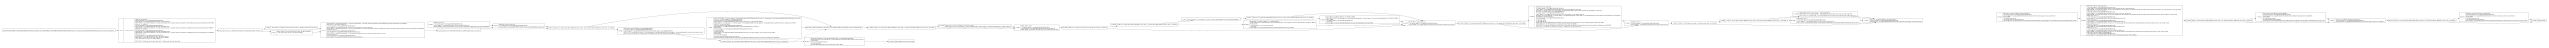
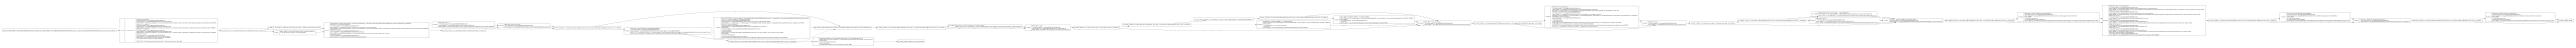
  digraph {
    fontname="Roboto Condensed"
    rankdir=LR
    node [fontname="Roboto Condensed" shape=record]
    edge [fontname="Roboto Condensed"]
    n1 [label="{0\:\ 0x0000|MTH_ENTER_BLOCK\l|0x0000: IGET  (r0 I:boolean) = \l  (r5 I:android.support.v7.view.SupportMenuInflater$MenuState)\l android.support.v7.view.SupportMenuInflater.MenuState.itemChecked boolean \l0x0002: INVOKE  (r0 I:android.view.MenuItem) = (r6 I:android.view.MenuItem), (r0 I:boolean) android.view.MenuItem.setChecked(boolean):android.view.MenuItem type: INTERFACE \l0x0006: IGET  (r1 I:boolean) = \l  (r5 I:android.support.v7.view.SupportMenuInflater$MenuState)\l android.support.v7.view.SupportMenuInflater.MenuState.itemVisible boolean \l0x0008: INVOKE  (r0 I:android.view.MenuItem) = (r0 I:android.view.MenuItem), (r1 I:boolean) android.view.MenuItem.setVisible(boolean):android.view.MenuItem type: INTERFACE \l0x000c: IGET  (r1 I:boolean) = \l  (r5 I:android.support.v7.view.SupportMenuInflater$MenuState)\l android.support.v7.view.SupportMenuInflater.MenuState.itemEnabled boolean \l0x000e: INVOKE  (r0 I:android.view.MenuItem) = (r0 I:android.view.MenuItem), (r1 I:boolean) android.view.MenuItem.setEnabled(boolean):android.view.MenuItem type: INTERFACE \l0x0012: IGET  (r1 I:int) = \l  (r5 I:android.support.v7.view.SupportMenuInflater$MenuState)\l android.support.v7.view.SupportMenuInflater.MenuState.itemCheckable int \l0x0014: CONST  (r2 I:?[int, float, boolean, short, byte, char, OBJECT, ARRAY]) = \l  (0 ?[int, float, boolean, short, byte, char, OBJECT, ARRAY])\l \l0x0015: CONST  (r3 I:?[boolean, int, float, short, byte, char]) = (1 ?[boolean, int, float, short, byte, char]) \l}"]
    n2 [label="{1\:\ 0x0016|0x0016: IF  (r1 I:?[int, byte, short, char]) \< (r3 I:?[int, byte, short, char])  \-\> B:3:0x001a \l}"]
    n3 [label="{2\:\ 0x0018|0x0018: CONST  (r1 I:?[boolean, int, float, short, byte, char]) = (1 ?[boolean, int, float, short, byte, char]) \l}"]
    n4 [label="{3\:\ 0x001a|0x001a: CONST  (r1 I:?[int, float, boolean, short, byte, char, OBJECT, ARRAY]) = \l  (0 ?[int, float, boolean, short, byte, char, OBJECT, ARRAY])\l \l}"]
    n5 [label="{4\:\ 0x001b|0x001b: INVOKE  (r0 I:android.view.MenuItem) = (r0 I:android.view.MenuItem), (r1 I:boolean) android.view.MenuItem.setCheckable(boolean):android.view.MenuItem type: INTERFACE \l0x001f: IGET  (r1 I:java.lang.CharSequence) = \l  (r5 I:android.support.v7.view.SupportMenuInflater$MenuState)\l android.support.v7.view.SupportMenuInflater.MenuState.itemTitleCondensed java.lang.CharSequence \l0x0021: INVOKE  (r0 I:android.view.MenuItem) = (r0 I:android.view.MenuItem), (r1 I:java.lang.CharSequence) android.view.MenuItem.setTitleCondensed(java.lang.CharSequence):android.view.MenuItem type: INTERFACE \l0x0025: IGET  (r1 I:int) = \l  (r5 I:android.support.v7.view.SupportMenuInflater$MenuState)\l android.support.v7.view.SupportMenuInflater.MenuState.itemIconResId int \l0x0027: INVOKE  (r0 I:android.view.MenuItem), (r1 I:int) android.view.MenuItem.setIcon(int):android.view.MenuItem type: INTERFACE \l0x002a: IGET  (r0 I:int) = \l  (r5 I:android.support.v7.view.SupportMenuInflater$MenuState)\l android.support.v7.view.SupportMenuInflater.MenuState.itemShowAsAction int \l}"]
    n6 [label="{5\:\ 0x002c|0x002c: IF  (r0 I:?[int, byte, short, char]) \< (0 ?[int, byte, short, char])  \-\> B:7:0x0033 \l}"]
    n7 [label="{7\:\ 0x0033|0x0033: IGET  (r0 I:java.lang.String) = \l  (r5 I:android.support.v7.view.SupportMenuInflater$MenuState)\l android.support.v7.view.SupportMenuInflater.MenuState.itemListenerMethodName java.lang.String \l}"]
    n8 [label="{8\:\ 0x0035|0x0035: IF  (r0 I:?[int, boolean, OBJECT, ARRAY, byte, short, char]) == (0 ?[int, boolean, OBJECT, ARRAY, byte, short, char])  \-\> B:14:0x005a \l}"]
    n9 [label="{6\:\ 0x002e|0x002e: IGET  (r0 I:int) = \l  (r5 I:android.support.v7.view.SupportMenuInflater$MenuState)\l android.support.v7.view.SupportMenuInflater.MenuState.itemShowAsAction int \l0x0030: INVOKE  (r6 I:android.view.MenuItem), (r0 I:int) android.view.MenuItem.setShowAsAction(int):void type: INTERFACE \l}"]
    n10 [label="{9\:\ 0x0037|0x0037: IGET  (r0 I:android.support.v7.view.SupportMenuInflater) = \l  (r5 I:android.support.v7.view.SupportMenuInflater$MenuState)\l android.support.v7.view.SupportMenuInflater.MenuState.this$0 android.support.v7.view.SupportMenuInflater \l0x0039: IGET  (r0 I:android.content.Context) = (r0 I:android.support.v7.view.SupportMenuInflater) android.support.v7.view.SupportMenuInflater.mContext android.content.Context \l0x003b: INVOKE  (r0 I:boolean) = (r0 I:android.content.Context) android.content.Context.isRestricted():boolean type: VIRTUAL \l}"]
    n11 [label="{14\:\ 0x005a|0x005a: INSTANCE_OF  (r0 I:boolean) = (r6 I:?[OBJECT, ARRAY]) android.support.v7.view.menu.MenuItemImpl \l}"]
    n12 [label="{10\:\ 0x003f|0x003f: IF  (r0 I:?[int, boolean, OBJECT, ARRAY, byte, short, char]) != (0 ?[int, boolean, OBJECT, ARRAY, byte, short, char])  \-\> B:12:0x0052 \l}"]
    n13 [label="{15\:\ 0x005c|0x005c: IF  (r0 I:?[int, boolean, OBJECT, ARRAY, byte, short, char]) == (0 ?[int, boolean, OBJECT, ARRAY, byte, short, char])  \-\> B:17:0x0061 \l}"]
    n14 [label="{12\:\ 0x0052|0x0052: NEW_INSTANCE  (r6 I:java.lang.IllegalStateException) =  java.lang.IllegalStateException \l0x0054: CONST_STR  (r0 I:java.lang.String) =  \"The android:onClick attribute cannot be used within a restricted context\" \l0x0056: INVOKE  \l  (r6 I:java.lang.IllegalStateException)\l  (r0 I:java.lang.String)\l java.lang.IllegalStateException.\<init\>(java.lang.String):void type: DIRECT \l}"]
    n15 [label="{11\:\ 0x0041|0x0041: NEW_INSTANCE  (r0 I:android.support.v7.view.SupportMenuInflater$InflatedOnMenuItemClickListener) =  android.support.v7.view.SupportMenuInflater$InflatedOnMenuItemClickListener \l0x0043: IGET  (r1 I:android.support.v7.view.SupportMenuInflater) = \l  (r5 I:android.support.v7.view.SupportMenuInflater$MenuState)\l android.support.v7.view.SupportMenuInflater.MenuState.this$0 android.support.v7.view.SupportMenuInflater \l0x0045: INVOKE  (r1 I:java.lang.Object) = (r1 I:android.support.v7.view.SupportMenuInflater) android.support.v7.view.SupportMenuInflater.getRealOwner():java.lang.Object type: VIRTUAL \l0x0049: IGET  (r4 I:java.lang.String) = \l  (r5 I:android.support.v7.view.SupportMenuInflater$MenuState)\l android.support.v7.view.SupportMenuInflater.MenuState.itemListenerMethodName java.lang.String \l0x004b: INVOKE  \l  (r0 I:android.support.v7.view.SupportMenuInflater$InflatedOnMenuItemClickListener)\l  (r1 I:java.lang.Object)\l  (r4 I:java.lang.String)\l android.support.v7.view.SupportMenuInflater.InflatedOnMenuItemClickListener.\<init\>(java.lang.Object, java.lang.String):void type: DIRECT \l0x004e: INVOKE  \l  (r6 I:android.view.MenuItem)\l  (r0 I:android.view.MenuItem$OnMenuItemClickListener)\l android.view.MenuItem.setOnMenuItemClickListener(android.view.MenuItem$OnMenuItemClickListener):android.view.MenuItem type: INTERFACE \l}"]
    n16 [label="{13\:\ 0x0059|0x0059: THROW  (r6 I:java.lang.Throwable) \l}"]
    n17 [label="{16\:\ 0x005e|0x005e: MOVE  (r1 I:?[OBJECT, ARRAY]) = (r6 I:?[OBJECT, ARRAY]) \l0x005f: CHECK_CAST  (r1 I:android.support.v7.view.menu.MenuItemImpl) = (android.support.v7.view.menu.MenuItemImpl) (r1 I:?[OBJECT, ARRAY]) \l}"]
    n18 [label="{17\:\ 0x0061|0x0061: IGET  (r1 I:int) = \l  (r5 I:android.support.v7.view.SupportMenuInflater$MenuState)\l android.support.v7.view.SupportMenuInflater.MenuState.itemCheckable int \l0x0063: CONST  (r4 I:?[int, float, short, byte, char]) = (2 ?[int, float, short, byte, char]) \l}"]
    n19 [label="{18\:\ 0x0064|0x0064: IF  (r1 I:?[int, byte, short, char]) \< (r4 I:?[int, byte, short, char])  \-\> B:24:0x0079 \l}"]
    n20 [label="{19\:\ 0x0066|0x0066: IF  (r0 I:?[int, boolean, OBJECT, ARRAY, byte, short, char]) == (0 ?[int, boolean, OBJECT, ARRAY, byte, short, char])  \-\> B:21:0x006f \l}"]
    n21 [label="{24\:\ 0x0079|0x0079: IGET  (r0 I:java.lang.String) = \l  (r5 I:android.support.v7.view.SupportMenuInflater$MenuState)\l android.support.v7.view.SupportMenuInflater.MenuState.itemActionViewClassName java.lang.String \l}"]
    n22 [label="{20\:\ 0x0068|0x0068: MOVE  (r0 I:?[OBJECT, ARRAY]) = (r6 I:?[OBJECT, ARRAY]) \l0x0069: CHECK_CAST  (r0 I:android.support.v7.view.menu.MenuItemImpl) = (android.support.v7.view.menu.MenuItemImpl) (r0 I:?[OBJECT, ARRAY]) \l0x006b: INVOKE  \l  (r0 I:android.support.v7.view.menu.MenuItemImpl)\l  (r3 I:boolean)\l android.support.v7.view.menu.MenuItemImpl.setExclusiveCheckable(boolean):void type: VIRTUAL \l}"]
    n23 [label="{21\:\ 0x006f|0x006f: INSTANCE_OF  (r0 I:boolean) = (r6 I:?[OBJECT, ARRAY]) android.support.v7.view.menu.MenuItemWrapperICS \l}"]
    n24 [label="{25\:\ 0x007b|0x007b: IF  (r0 I:?[int, boolean, OBJECT, ARRAY, byte, short, char]) == (0 ?[int, boolean, OBJECT, ARRAY, byte, short, char])  \-\> B:27:0x008f \l}"]
    n25 [label="{22\:\ 0x0071|0x0071: IF  (r0 I:?[int, boolean, OBJECT, ARRAY, byte, short, char]) == (0 ?[int, boolean, OBJECT, ARRAY, byte, short, char])  \-\> B:24:0x0079 \l}"]
    n26 [label="{23\:\ 0x0073|0x0073: MOVE  (r0 I:?[OBJECT, ARRAY]) = (r6 I:?[OBJECT, ARRAY]) \l0x0074: CHECK_CAST  (r0 I:android.support.v7.view.menu.MenuItemWrapperICS) = (android.support.v7.view.menu.MenuItemWrapperICS) (r0 I:?[OBJECT, ARRAY]) \l0x0076: INVOKE  \l  (r0 I:android.support.v7.view.menu.MenuItemWrapperICS)\l  (r3 I:boolean)\l android.support.v7.view.menu.MenuItemWrapperICS.setExclusiveCheckable(boolean):void type: VIRTUAL \l}"]
    n27 [label="{26\:\ 0x007d|0x007d: IGET  (r0 I:java.lang.String) = \l  (r5 I:android.support.v7.view.SupportMenuInflater$MenuState)\l android.support.v7.view.SupportMenuInflater.MenuState.itemActionViewClassName java.lang.String \l0x007f: SGET  (r1 I:java.lang.Class\<?\>[]) =  android.support.v7.view.SupportMenuInflater.ACTION_VIEW_CONSTRUCTOR_SIGNATURE java.lang.Class[] \l0x0081: IGET  (r2 I:android.support.v7.view.SupportMenuInflater) = \l  (r5 I:android.support.v7.view.SupportMenuInflater$MenuState)\l android.support.v7.view.SupportMenuInflater.MenuState.this$0 android.support.v7.view.SupportMenuInflater \l0x0083: IGET  (r2 I:java.lang.Object[]) = (r2 I:android.support.v7.view.SupportMenuInflater) android.support.v7.view.SupportMenuInflater.mActionViewConstructorArguments java.lang.Object[] \l0x0085: INVOKE  (r0 I:java.lang.Object) = \l  (r5 I:android.support.v7.view.SupportMenuInflater$MenuState)\l  (r0 I:java.lang.String)\l  (r1 I:java.lang.Class[])\l  (r2 I:java.lang.Object[])\l android.support.v7.view.SupportMenuInflater.MenuState.newInstance(java.lang.String, java.lang.Class[], java.lang.Object[]):java.lang.Object type: DIRECT \l0x0089: CHECK_CAST  (r0 I:android.view.View) = (android.view.View) (r0 I:?[OBJECT, ARRAY]) \l0x008b: INVOKE  (r6 I:android.view.MenuItem), (r0 I:android.view.View) android.view.MenuItem.setActionView(android.view.View):android.view.MenuItem type: INTERFACE \l0x008e: CONST  (r2 I:?[boolean, int, float, short, byte, char]) = (1 ?[boolean, int, float, short, byte, char]) \l}"]
    n28 [label="{27\:\ 0x008f|0x008f: IGET  (r0 I:int) = \l  (r5 I:android.support.v7.view.SupportMenuInflater$MenuState)\l android.support.v7.view.SupportMenuInflater.MenuState.itemActionViewLayout int \l}"]
    n29 [label="{28\:\ 0x0091|0x0091: IF  (r0 I:?[int, byte, short, char]) \<= (0 ?[int, byte, short, char])  \-\> B:32:0x00a2 \l}"]
    n30 [label="{29\:\ 0x0093|0x0093: IF  (r2 I:?[int, boolean, OBJECT, ARRAY, byte, short, char]) != (0 ?[int, boolean, OBJECT, ARRAY, byte, short, char])  \-\> B:31:0x009b \l}"]
    n31 [label="{32\:\ 0x00a2|0x00a2: IGET  (r0 I:android.support.v4.view.ActionProvider) = \l  (r5 I:android.support.v7.view.SupportMenuInflater$MenuState)\l android.support.v7.view.SupportMenuInflater.MenuState.itemActionProvider android.support.v4.view.ActionProvider \l}"]
    n32 [label="{30\:\ 0x0095|0x0095: IGET  (r0 I:int) = \l  (r5 I:android.support.v7.view.SupportMenuInflater$MenuState)\l android.support.v7.view.SupportMenuInflater.MenuState.itemActionViewLayout int \l0x0097: INVOKE  (r6 I:android.view.MenuItem), (r0 I:int) android.view.MenuItem.setActionView(int):android.view.MenuItem type: INTERFACE \l}"]
    n33 [label="{31\:\ 0x009b|0x009b: CONST_STR  (r0 I:java.lang.String) =  \"SupportMenuInflater\" \l0x009d: CONST_STR  (r1 I:java.lang.String) =  \"Ignoring attribute 'itemActionViewLayout'. Action view already specified.\" \l0x009f: INVOKE  (r0 I:java.lang.String), (r1 I:java.lang.String) android.util.Log.w(java.lang.String, java.lang.String):int type: STATIC \l}"]
+   n34 [label="{33\:\ 0x00a4|0x00a4: IF  (r0 I:?[int, boolean, OBJECT, ARRAY, byte, short, char]) == (0 ?[int, boolean, OBJECT, ARRAY, byte, short, char])  \-\> B:35:0x00ab \l}"]
    n35 [label="{34\:\ 0x00a6|0x00a6: IGET  (r0 I:android.support.v4.view.ActionProvider) = \l  (r5 I:android.support.v7.view.SupportMenuInflater$MenuState)\l android.support.v7.view.SupportMenuInflater.MenuState.itemActionProvider android.support.v4.view.ActionProvider \l0x00a8: INVOKE  \l  (r6 I:android.view.MenuItem)\l  (r0 I:android.support.v4.view.ActionProvider)\l android.support.v4.view.MenuItemCompat.setActionProvider(android.view.MenuItem, android.support.v4.view.ActionProvider):android.view.MenuItem type: STATIC \l}"]
    n36 [label="{35\:\ 0x00ab|0x00ab: IGET  (r0 I:java.lang.CharSequence) = \l  (r5 I:android.support.v7.view.SupportMenuInflater$MenuState)\l android.support.v7.view.SupportMenuInflater.MenuState.itemContentDescription java.lang.CharSequence \l0x00ad: INVOKE  (r6 I:android.view.MenuItem), (r0 I:java.lang.CharSequence) android.support.v4.view.MenuItemCompat.setContentDescription(android.view.MenuItem, java.lang.CharSequence):void type: STATIC \l0x00b0: IGET  (r0 I:java.lang.CharSequence) = \l  (r5 I:android.support.v7.view.SupportMenuInflater$MenuState)\l android.support.v7.view.SupportMenuInflater.MenuState.itemTooltipText java.lang.CharSequence \l0x00b2: INVOKE  (r6 I:android.view.MenuItem), (r0 I:java.lang.CharSequence) android.support.v4.view.MenuItemCompat.setTooltipText(android.view.MenuItem, java.lang.CharSequence):void type: STATIC \l0x00b5: IGET  (r0 I:char) = \l  (r5 I:android.support.v7.view.SupportMenuInflater$MenuState)\l android.support.v7.view.SupportMenuInflater.MenuState.itemAlphabeticShortcut char \l0x00b7: IGET  (r1 I:int) = \l  (r5 I:android.support.v7.view.SupportMenuInflater$MenuState)\l android.support.v7.view.SupportMenuInflater.MenuState.itemAlphabeticModifiers int \l0x00b9: INVOKE  (r6 I:android.view.MenuItem), (r0 I:char), (r1 I:int) android.support.v4.view.MenuItemCompat.setAlphabeticShortcut(android.view.MenuItem, char, int):void type: STATIC \l0x00bc: IGET  (r0 I:char) = \l  (r5 I:android.support.v7.view.SupportMenuInflater$MenuState)\l android.support.v7.view.SupportMenuInflater.MenuState.itemNumericShortcut char \l0x00be: IGET  (r1 I:int) = \l  (r5 I:android.support.v7.view.SupportMenuInflater$MenuState)\l android.support.v7.view.SupportMenuInflater.MenuState.itemNumericModifiers int \l0x00c0: INVOKE  (r6 I:android.view.MenuItem), (r0 I:char), (r1 I:int) android.support.v4.view.MenuItemCompat.setNumericShortcut(android.view.MenuItem, char, int):void type: STATIC \l0x00c3: IGET  (r0 I:android.graphics.PorterDuff$Mode) = \l  (r5 I:android.support.v7.view.SupportMenuInflater$MenuState)\l android.support.v7.view.SupportMenuInflater.MenuState.itemIconTintMode android.graphics.PorterDuff$Mode \l}"]
    n37 [label="{36\:\ 0x00c5|0x00c5: IF  (r0 I:?[int, boolean, OBJECT, ARRAY, byte, short, char]) == (0 ?[int, boolean, OBJECT, ARRAY, byte, short, char])  \-\> B:38:0x00cc \l}"]
    n38 [label="{37\:\ 0x00c7|0x00c7: IGET  (r0 I:android.graphics.PorterDuff$Mode) = \l  (r5 I:android.support.v7.view.SupportMenuInflater$MenuState)\l android.support.v7.view.SupportMenuInflater.MenuState.itemIconTintMode android.graphics.PorterDuff$Mode \l0x00c9: INVOKE  \l  (r6 I:android.view.MenuItem)\l  (r0 I:android.graphics.PorterDuff$Mode)\l android.support.v4.view.MenuItemCompat.setIconTintMode(android.view.MenuItem, android.graphics.PorterDuff$Mode):void type: STATIC \l}"]
    n39 [label="{38\:\ 0x00cc|0x00cc: IGET  (r0 I:android.content.res.ColorStateList) = \l  (r5 I:android.support.v7.view.SupportMenuInflater$MenuState)\l android.support.v7.view.SupportMenuInflater.MenuState.itemIconTintList android.content.res.ColorStateList \l}"]
    n40 [label="{39\:\ 0x00ce|0x00ce: IF  (r0 I:?[int, boolean, OBJECT, ARRAY, byte, short, char]) == (0 ?[int, boolean, OBJECT, ARRAY, byte, short, char])  \-\> B:41:0x00d5 \l}"]
    n41 [label="{40\:\ 0x00d0|0x00d0: IGET  (r0 I:android.content.res.ColorStateList) = \l  (r5 I:android.support.v7.view.SupportMenuInflater$MenuState)\l android.support.v7.view.SupportMenuInflater.MenuState.itemIconTintList android.content.res.ColorStateList \l0x00d2: INVOKE  \l  (r6 I:android.view.MenuItem)\l  (r0 I:android.content.res.ColorStateList)\l android.support.v4.view.MenuItemCompat.setIconTintList(android.view.MenuItem, android.content.res.ColorStateList):void type: STATIC \l}"]
    n42 [label="{41\:\ 0x00d5|0x00d5: RETURN   \l}"]
    n43 [label="{private void android.support.v7.view.SupportMenuInflater.MenuState.setItem((r5 'this' I:android.support.v7.view.SupportMenuInflater$MenuState A[IMMUTABLE_TYPE, THIS]), (r6 I:android.view.MenuItem A[IMMUTABLE_TYPE, METHOD_ARGUMENT])) }"]
    n1 -> n2
    n2 -> n3 [style=dashed]
    n2 -> n4
    n3 -> n5
    n4 -> n5
    n5 -> n6
    n6 -> n7
    n6 -> n8 [style=dashed]
    n7 -> n8
    n8 -> n10 [style=dashed]
    n8 -> n11
    n9 -> n7
    n10 -> n12
    n11 -> n13
    n12 -> n11 [style=dashed]
    n12 -> n14
    n13 -> n17 [style=dashed]
    n13 -> n18
    n14 -> n16
    n15 -> n11
    n17 -> n18
    n18 -> n19
    n19 -> n20 [style=dashed]
    n19 -> n21
    n20 -> n22 [style=dashed]
    n20 -> n23
    n21 -> n24
    n22 -> n21
    n23 -> n25
    n24 -> n27 [style=dashed]
    n24 -> n28
    n25 -> n21
    n25 -> n26 [style=dashed]
    n26 -> n21
    n27 -> n28
    n28 -> n29
    n29 -> n30 [style=dashed]
    n29 -> n31
    n30 -> n32 [style=dashed]
    n30 -> n33
+   n31 -> n34
    n32 -> n31
    n33 -> n31
+   n34 -> n35 [style=dashed]
+   n34 -> n36
    n35 -> n36
    n36 -> n37
    n37 -> n38 [style=dashed]
    n37 -> n39
    n38 -> n39
    n39 -> n40
    n40 -> n41 [style=dashed]
    n40 -> n42
    n41 -> n42
    n43 -> n1
  }
